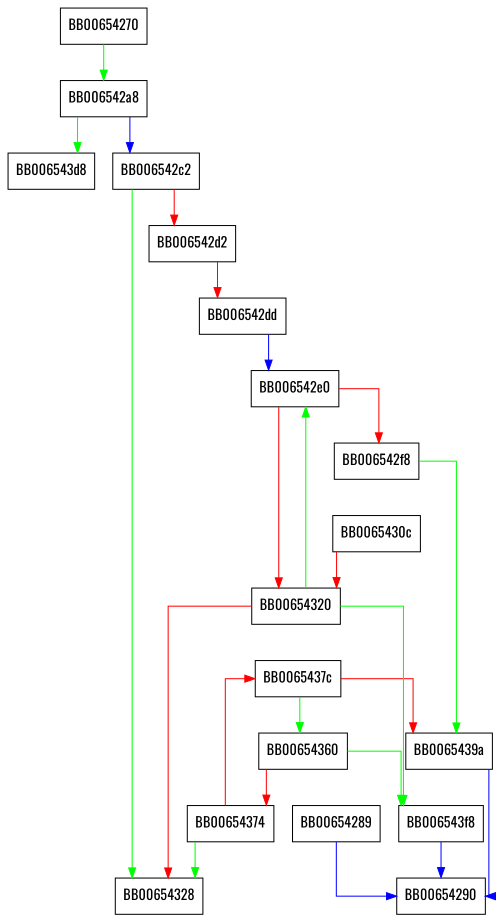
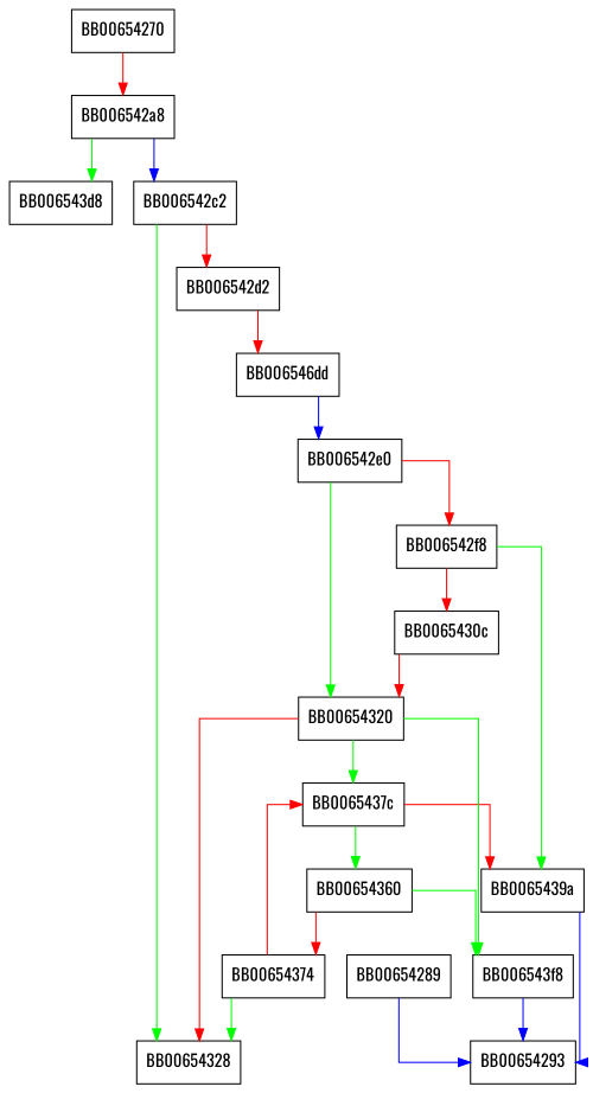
  digraph {
    fontname=Oswald
    splines=ortho
    node [fontname=Oswald shape=box]
    edge [color=green fontname=Oswald]
    BB00654270
    BB006542a8
    BB006543d8
    BB006542c2
    BB00654289
-   BB00654293 [label=BB00654290]
+   BB00654293
    BB00654328
    BB006542d2
-   BB006542dd
+   BB006542dd [label=BB006546dd]
    BB0065437c
    BB0065439a
    BB00654360
    BB006542e0
    BB006543f8
    BB00654374
    BB00654320
    BB006542f8
    BB0065430c
-   BB00654270 -> BB006542a8
+   BB00654270 -> BB006542a8 [color=red]
    BB006542a8 -> BB006543d8
    BB006542a8 -> BB006542c2 [color=blue]
    BB006542c2 -> BB00654328
    BB006542c2 -> BB006542d2 [color=red]
    BB00654289 -> BB00654293 [color=blue]
    BB006542d2 -> BB006542dd [color=red]
    BB006542dd -> BB006542e0 [color=blue]
    BB0065437c -> BB0065439a [color=red]
    BB0065437c -> BB00654360
    BB0065439a -> BB00654293 [color=blue]
    BB00654360 -> BB006543f8
    BB00654360 -> BB00654374 [color=red]
-   BB006542e0 -> BB00654320 [color=red]
+   BB006542e0 -> BB00654320
    BB006542e0 -> BB006542f8 [color=red]
    BB006543f8 -> BB00654293 [color=blue]
    BB00654374 -> BB00654328
    BB00654374 -> BB0065437c [color=red]
    BB00654320 -> BB00654328 [color=red]
-   BB00654320 -> BB006542e0
+   BB00654320 -> BB0065437c
    BB00654320 -> BB006543f8
    BB006542f8 -> BB0065439a
+   BB006542f8 -> BB0065430c [color=red]
    BB0065430c -> BB00654320 [color=red]
  }
